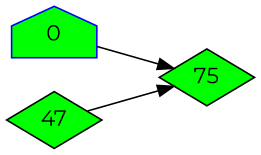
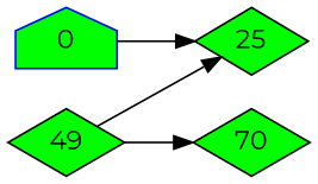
  digraph {
    fontname=Montserrat
    rankdir=LR
    node [fillcolor=green fontcolor=black fontname=Montserrat shape=diamond style=filled]
    edge [fontname=Montserrat]
    0 [color=blue shape=house]
-   75
-   47
+   75 [label=25]
+   47 [label=49]
+   70
    0 -> 75
    47 -> 75
+   47 -> 70
  }
